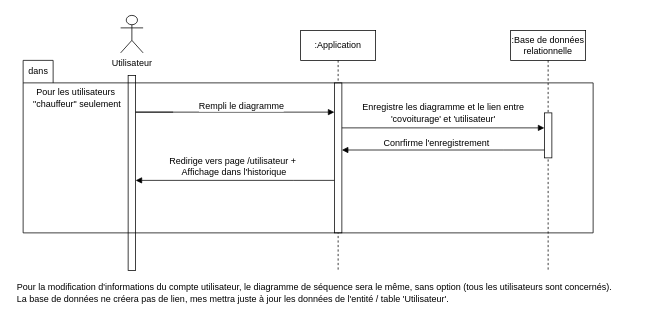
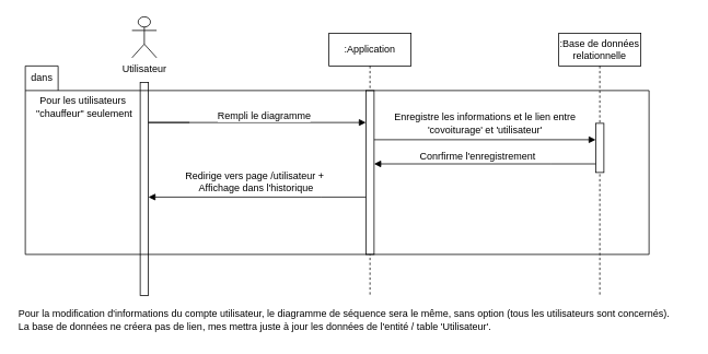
  <mxCell id="0" />
  <mxCell id="1" parent="0" />
  <mxCell id="2" value=":Application" style="shape=umlLifeline;perimeter=lifelinePerimeter;whiteSpace=wrap;html=1;container=0;dropTarget=0;collapsible=0;recursiveResize=0;outlineConnect=0;portConstraint=eastwest;newEdgeStyle={&quot;edgeStyle&quot;:&quot;elbowEdgeStyle&quot;,&quot;elbow&quot;:&quot;vertical&quot;,&quot;curved&quot;:0,&quot;rounded&quot;:0};" parent="1" vertex="1"><mxGeometry x="400" y="40" width="100" height="320" as="geometry" /></mxCell>
  <mxCell id="3" value=":Base de données relationnelle" style="shape=umlLifeline;perimeter=lifelinePerimeter;whiteSpace=wrap;html=1;container=0;dropTarget=0;collapsible=0;recursiveResize=0;outlineConnect=0;portConstraint=eastwest;newEdgeStyle={&quot;edgeStyle&quot;:&quot;elbowEdgeStyle&quot;,&quot;elbow&quot;:&quot;vertical&quot;,&quot;curved&quot;:0,&quot;rounded&quot;:0};" parent="1" vertex="1"><mxGeometry x="680" y="40" width="100" height="320" as="geometry" /></mxCell>
  <mxCell id="4" value="" style="html=1;points=[];perimeter=orthogonalPerimeter;outlineConnect=0;targetShapes=umlLifeline;portConstraint=eastwest;newEdgeStyle={&quot;edgeStyle&quot;:&quot;elbowEdgeStyle&quot;,&quot;elbow&quot;:&quot;vertical&quot;,&quot;curved&quot;:0,&quot;rounded&quot;:0};" parent="3" vertex="1"><mxGeometry x="45" y="110" width="10" height="60" as="geometry" /></mxCell>
  <mxCell id="5" value="Utilisateur&lt;div&gt;&lt;br&gt;&lt;/div&gt;" style="shape=umlActor;verticalLabelPosition=bottom;verticalAlign=top;html=1;outlineConnect=0;" parent="1" vertex="1"><mxGeometry x="160" y="20" width="30" height="50" as="geometry" /></mxCell>
  <mxCell id="6" value="" style="html=1;points=[];perimeter=orthogonalPerimeter;outlineConnect=0;targetShapes=umlLifeline;portConstraint=eastwest;newEdgeStyle={&quot;edgeStyle&quot;:&quot;elbowEdgeStyle&quot;,&quot;elbow&quot;:&quot;vertical&quot;,&quot;curved&quot;:0,&quot;rounded&quot;:0};" parent="1" vertex="1"><mxGeometry x="170" y="100" width="10" height="260" as="geometry" /></mxCell>
  <mxCell id="7" value="" style="html=1;points=[];perimeter=orthogonalPerimeter;outlineConnect=0;targetShapes=umlLifeline;portConstraint=eastwest;newEdgeStyle={&quot;edgeStyle&quot;:&quot;elbowEdgeStyle&quot;,&quot;elbow&quot;:&quot;vertical&quot;,&quot;curved&quot;:0,&quot;rounded&quot;:0};" parent="1" vertex="1"><mxGeometry x="445" y="110" width="10" height="200" as="geometry" /></mxCell>
  <mxCell id="8" value="" style="html=1;verticalAlign=bottom;endArrow=block;edgeStyle=elbowEdgeStyle;elbow=vertical;curved=0;rounded=0;" parent="1" edge="1"><mxGeometry relative="1" as="geometry"><mxPoint x="445" y="240" as="sourcePoint" /><Array as="points"><mxPoint x="390" y="240" /></Array><mxPoint x="180" y="240" as="targetPoint" /></mxGeometry></mxCell>
  <mxCell id="9" value="Redirige vers page /utilisateur +&amp;nbsp;&lt;div&gt;Affichage dans l'historique&lt;/div&gt;" style="edgeLabel;html=1;align=center;verticalAlign=middle;resizable=0;points=[];fontSize=12;" parent="8" vertex="1" connectable="0"><mxGeometry x="0.185" y="-2" relative="1" as="geometry"><mxPoint x="22" y="-18" as="offset" /></mxGeometry></mxCell>
  <mxCell id="10" value="" style="html=1;verticalAlign=bottom;endArrow=block;edgeStyle=elbowEdgeStyle;elbow=vertical;curved=0;rounded=0;" parent="1" edge="1"><mxGeometry x="0.003" relative="1" as="geometry"><mxPoint x="230" y="149" as="sourcePoint" /><Array as="points"><mxPoint x="180" y="149" /></Array><mxPoint x="445" y="149" as="targetPoint" /><mxPoint as="offset" /></mxGeometry></mxCell>
  <mxCell id="11" value="&lt;div&gt;Rempli le diagramme&lt;/div&gt;" style="edgeLabel;html=1;align=center;verticalAlign=middle;resizable=0;points=[];fontSize=12;" parent="1" vertex="1" connectable="0"><mxGeometry x="320" y="140" as="geometry" /></mxCell>
  <mxCell id="12" value="" style="html=1;verticalAlign=bottom;endArrow=block;edgeStyle=elbowEdgeStyle;elbow=vertical;curved=0;rounded=0;" parent="1" edge="1"><mxGeometry x="0.003" relative="1" as="geometry"><mxPoint x="455" y="170" as="sourcePoint" /><Array as="points"><mxPoint x="455" y="170" /></Array><mxPoint x="725" y="170" as="targetPoint" /><mxPoint as="offset" /></mxGeometry></mxCell>
  <mxCell id="13" value="" style="html=1;verticalAlign=bottom;endArrow=block;edgeStyle=elbowEdgeStyle;elbow=vertical;curved=0;rounded=0;" parent="1" edge="1"><mxGeometry relative="1" as="geometry"><mxPoint x="725" y="199.5" as="sourcePoint" /><Array as="points"><mxPoint x="670" y="199.5" /></Array><mxPoint x="455" y="199.5" as="targetPoint" /></mxGeometry></mxCell>
  <mxCell id="14" value="Conrfirme l'enregistrement" style="edgeLabel;html=1;align=center;verticalAlign=middle;resizable=0;points=[];fontSize=12;" parent="13" vertex="1" connectable="0"><mxGeometry x="0.185" y="-2" relative="1" as="geometry"><mxPoint x="15" y="-8" as="offset" /></mxGeometry></mxCell>
  <mxCell id="15" value="" style="shape=folder;fontStyle=1;spacingTop=10;tabWidth=40;tabHeight=30;tabPosition=left;html=1;whiteSpace=wrap;fillColor=none;" vertex="1" parent="1"><mxGeometry x="30" y="80" width="760" height="230" as="geometry" /></mxCell>
  <mxCell id="16" value="dans" style="text;html=1;align=center;verticalAlign=middle;resizable=0;points=[];autosize=1;strokeColor=none;fillColor=none;" vertex="1" parent="1"><mxGeometry x="30" y="80" width="40" height="30" as="geometry" /></mxCell>
  <mxCell id="17" value="Pour les utilisateurs&lt;div&gt;&amp;nbsp;&quot;chauffeur&quot;&amp;nbsp;&lt;span style=&quot;background-color: transparent; color: light-dark(rgb(0, 0, 0), rgb(255, 255, 255));&quot;&gt;seulement&lt;/span&gt;&lt;/div&gt;" style="text;html=1;align=center;verticalAlign=middle;resizable=0;points=[];autosize=1;strokeColor=none;fillColor=none;" vertex="1" parent="1"><mxGeometry x="30" y="110" width="140" height="40" as="geometry" /></mxCell>
- <mxCell id="18" value="Enregistre les diagramme et le lien entre&lt;div&gt;'covoiturage' et 'utilisateur'&lt;/div&gt;" style="text;html=1;align=center;verticalAlign=middle;resizable=0;points=[];autosize=1;strokeColor=none;fillColor=none;" parent="1" vertex="1"><mxGeometry x="470" y="130" width="240" height="40" as="geometry" /></mxCell>
+ <mxCell id="18" value="Enregistre les informations et le lien entre&lt;div&gt;'covoiturage' et 'utilisateur'&lt;/div&gt;" style="text;html=1;align=center;verticalAlign=middle;resizable=0;points=[];autosize=1;strokeColor=none;fillColor=none;" parent="1" vertex="1"><mxGeometry x="470" y="130" width="240" height="40" as="geometry" /></mxCell>
  <mxCell id="19" value="Pour la modification d'informations du compte utilisateur, le diagramme de séquence sera le même, sans option (tous les utilisateurs sont concernés).&amp;nbsp;&lt;div&gt;La base de données ne créera pas de lien, mes mettra juste à jour les données de l'entité / table 'Utilisateur'.&lt;/div&gt;" style="text;html=1;align=left;verticalAlign=middle;resizable=0;points=[];autosize=1;strokeColor=none;fillColor=none;" vertex="1" parent="1"><mxGeometry x="20" y="370" width="820" height="40" as="geometry" /></mxCell>
